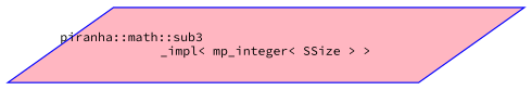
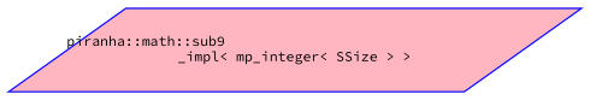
  digraph {
    rankdir=LR
    fontname="Source Code Pro"
-   n1 [color=blue fillcolor=lightpink fontname="Source Code Pro" fontsize=10 height=0.2 label="piranha::math::sub3\l_impl\< mp_integer\< SSize \> \>" shape=parallelogram style=filled width=0.4]
+   n1 [color=blue fillcolor=lightpink fontname="Source Code Pro" fontsize=10 height=0.2 label="piranha::math::sub9\l_impl\< mp_integer\< SSize \> \>" shape=parallelogram style=filled width=0.4]
  }
